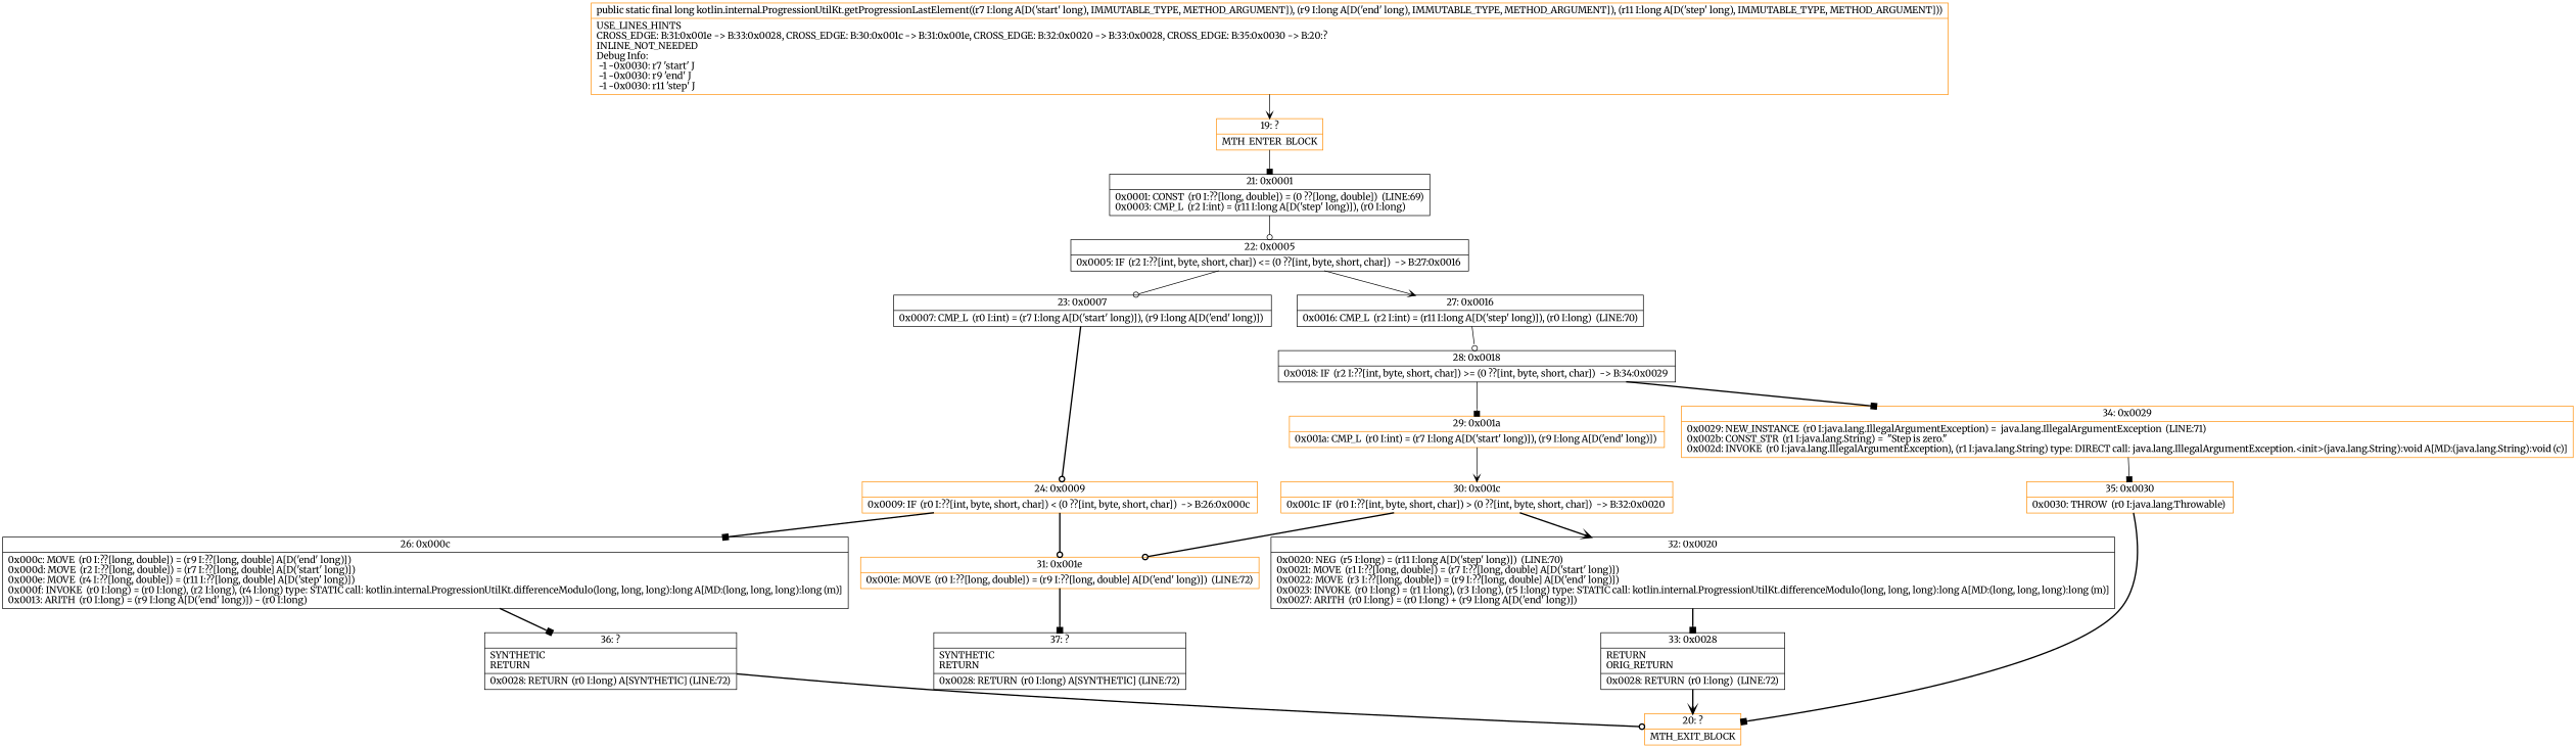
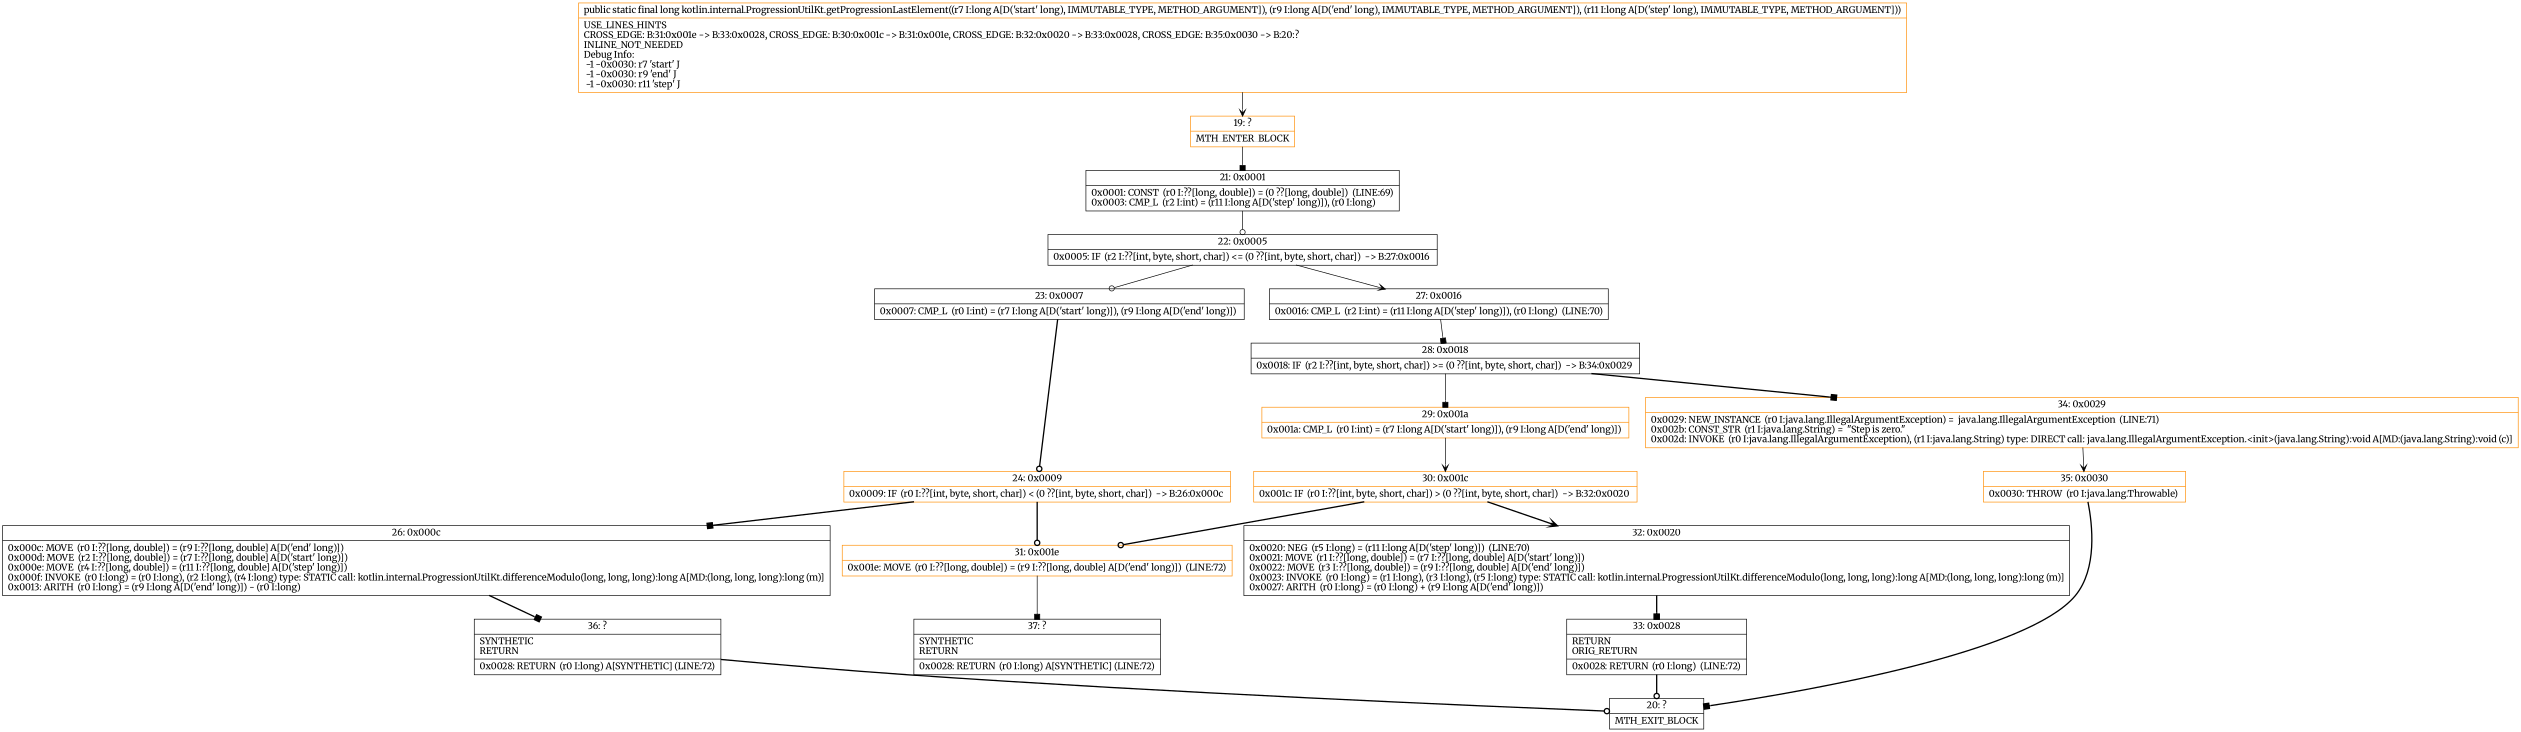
  digraph {
    fontname=Merriweather
    node [color=black fontname=Merriweather shape=record]
    edge [arrowhead=box fontname=Merriweather style=bold]
    n1 [color=darkorange label="{19\:\ ?|MTH_ENTER_BLOCK\l}"]
    n2 [label="{21\:\ 0x0001|0x0001: CONST  (r0 I:??[long, double]) = (0 ??[long, double])  (LINE:69)\l0x0003: CMP_L  (r2 I:int) = (r11 I:long A[D('step' long)]), (r0 I:long) \l}"]
    n3 [label="{22\:\ 0x0005|0x0005: IF  (r2 I:??[int, byte, short, char]) \<= (0 ??[int, byte, short, char])  \-\> B:27:0x0016 \l}"]
    n4 [label="{23\:\ 0x0007|0x0007: CMP_L  (r0 I:int) = (r7 I:long A[D('start' long)]), (r9 I:long A[D('end' long)]) \l}"]
    n5 [label="{27\:\ 0x0016|0x0016: CMP_L  (r2 I:int) = (r11 I:long A[D('step' long)]), (r0 I:long)  (LINE:70)\l}"]
    n6 [color=darkorange label="{24\:\ 0x0009|0x0009: IF  (r0 I:??[int, byte, short, char]) \< (0 ??[int, byte, short, char])  \-\> B:26:0x000c \l}"]
    n7 [label="{28\:\ 0x0018|0x0018: IF  (r2 I:??[int, byte, short, char]) \>= (0 ??[int, byte, short, char])  \-\> B:34:0x0029 \l}"]
    n8 [label="{26\:\ 0x000c|0x000c: MOVE  (r0 I:??[long, double]) = (r9 I:??[long, double] A[D('end' long)]) \l0x000d: MOVE  (r2 I:??[long, double]) = (r7 I:??[long, double] A[D('start' long)]) \l0x000e: MOVE  (r4 I:??[long, double]) = (r11 I:??[long, double] A[D('step' long)]) \l0x000f: INVOKE  (r0 I:long) = (r0 I:long), (r2 I:long), (r4 I:long) type: STATIC call: kotlin.internal.ProgressionUtilKt.differenceModulo(long, long, long):long A[MD:(long, long, long):long (m)]\l0x0013: ARITH  (r0 I:long) = (r9 I:long A[D('end' long)]) \- (r0 I:long) \l}"]
    n9 [color=darkorange label="{31\:\ 0x001e|0x001e: MOVE  (r0 I:??[long, double]) = (r9 I:??[long, double] A[D('end' long)])  (LINE:72)\l}"]
    n10 [label="{36\:\ ?|SYNTHETIC\lRETURN\l|0x0028: RETURN  (r0 I:long) A[SYNTHETIC] (LINE:72)\l}"]
    n11 [label="{37\:\ ?|SYNTHETIC\lRETURN\l|0x0028: RETURN  (r0 I:long) A[SYNTHETIC] (LINE:72)\l}"]
-   n12 [color=darkorange label="{20\:\ ?|MTH_EXIT_BLOCK\l}"]
+   n12 [label="{20\:\ ?|MTH_EXIT_BLOCK\l}"]
    n13 [color=darkorange label="{29\:\ 0x001a|0x001a: CMP_L  (r0 I:int) = (r7 I:long A[D('start' long)]), (r9 I:long A[D('end' long)]) \l}"]
    n14 [color=darkorange label="{34\:\ 0x0029|0x0029: NEW_INSTANCE  (r0 I:java.lang.IllegalArgumentException) =  java.lang.IllegalArgumentException  (LINE:71)\l0x002b: CONST_STR  (r1 I:java.lang.String) =  \"Step is zero.\" \l0x002d: INVOKE  (r0 I:java.lang.IllegalArgumentException), (r1 I:java.lang.String) type: DIRECT call: java.lang.IllegalArgumentException.\<init\>(java.lang.String):void A[MD:(java.lang.String):void (c)]\l}"]
    n15 [color=darkorange label="{30\:\ 0x001c|0x001c: IF  (r0 I:??[int, byte, short, char]) \> (0 ??[int, byte, short, char])  \-\> B:32:0x0020 \l}"]
    n16 [color=darkorange label="{35\:\ 0x0030|0x0030: THROW  (r0 I:java.lang.Throwable) \l}"]
    n17 [label="{32\:\ 0x0020|0x0020: NEG  (r5 I:long) = (r11 I:long A[D('step' long)])  (LINE:70)\l0x0021: MOVE  (r1 I:??[long, double]) = (r7 I:??[long, double] A[D('start' long)]) \l0x0022: MOVE  (r3 I:??[long, double]) = (r9 I:??[long, double] A[D('end' long)]) \l0x0023: INVOKE  (r0 I:long) = (r1 I:long), (r3 I:long), (r5 I:long) type: STATIC call: kotlin.internal.ProgressionUtilKt.differenceModulo(long, long, long):long A[MD:(long, long, long):long (m)]\l0x0027: ARITH  (r0 I:long) = (r0 I:long) + (r9 I:long A[D('end' long)]) \l}"]
    n18 [label="{33\:\ 0x0028|RETURN\lORIG_RETURN\l|0x0028: RETURN  (r0 I:long)  (LINE:72)\l}"]
    n19 [color=darkorange label="{public static final long kotlin.internal.ProgressionUtilKt.getProgressionLastElement((r7 I:long A[D('start' long), IMMUTABLE_TYPE, METHOD_ARGUMENT]), (r9 I:long A[D('end' long), IMMUTABLE_TYPE, METHOD_ARGUMENT]), (r11 I:long A[D('step' long), IMMUTABLE_TYPE, METHOD_ARGUMENT]))  | USE_LINES_HINTS\lCROSS_EDGE: B:31:0x001e \-\> B:33:0x0028, CROSS_EDGE: B:30:0x001c \-\> B:31:0x001e, CROSS_EDGE: B:32:0x0020 \-\> B:33:0x0028, CROSS_EDGE: B:35:0x0030 \-\> B:20:?\lINLINE_NOT_NEEDED\lDebug Info:\l  \-1 \-0x0030: r7 'start' J\l  \-1 \-0x0030: r9 'end' J\l  \-1 \-0x0030: r11 'step' J\l}"]
    n1 -> n2 [style=solid]
    n2 -> n3 [arrowhead=odot style=solid]
    n3 -> n4 [arrowhead=odot style=solid]
    n3 -> n5 [arrowhead=vee style=solid]
    n4 -> n6 [arrowhead=odot]
-   n5 -> n7 [arrowhead=odot style=solid]
+   n5 -> n7 [style=solid]
    n6 -> n8
    n6 -> n9 [arrowhead=odot]
    n7 -> n13 [style=solid]
    n7 -> n14
    n8 -> n10
-   n9 -> n11
+   n9 -> n11 [style=solid]
    n10 -> n12 [arrowhead=odot]
    n13 -> n15 [arrowhead=vee style=solid]
-   n14 -> n16 [style=solid]
+   n14 -> n16 [arrowhead=vee style=solid]
    n15 -> n9 [arrowhead=odot]
    n15 -> n17 [arrowhead=vee]
    n16 -> n12
    n17 -> n18
-   n18 -> n12 [arrowhead=vee]
+   n18 -> n12 [arrowhead=odot]
    n19 -> n1 [arrowhead=vee style=solid]
  }
